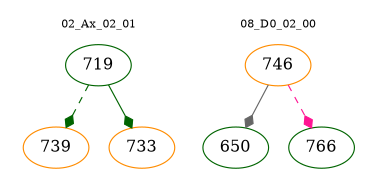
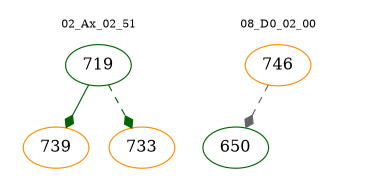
  digraph {
    node [color=darkgreen]
    edge [arrowhead=diamond color=darkgreen style=solid]
    n1 [label=719]
    n2 [color=darkorange label=739]
    n3 [color=darkorange label=733]
    n4 [color=darkorange label=746]
    n5 [label=650]
-   n6 [label=766]
    subgraph cluster_1 {
      color=white
      fontsize=10
-     label="02_Ax_02_01"
+     label="02_Ax_02_51"
      n1
      n2
      n3
    }
    subgraph cluster_2 {
      color=white
      fontsize=10
      label="08_D0_02_00"
      n4
      n5
-     n6
    }
-   n1 -> n2 [style=dashed]
-   n1 -> n3
-   n4 -> n5 [color=gray40]
-   n4 -> n6 [color=deeppink style=dashed]
+   n1 -> n2
+   n1 -> n3 [style=dashed]
+   n4 -> n5 [color=gray40 style=dashed]
  }
